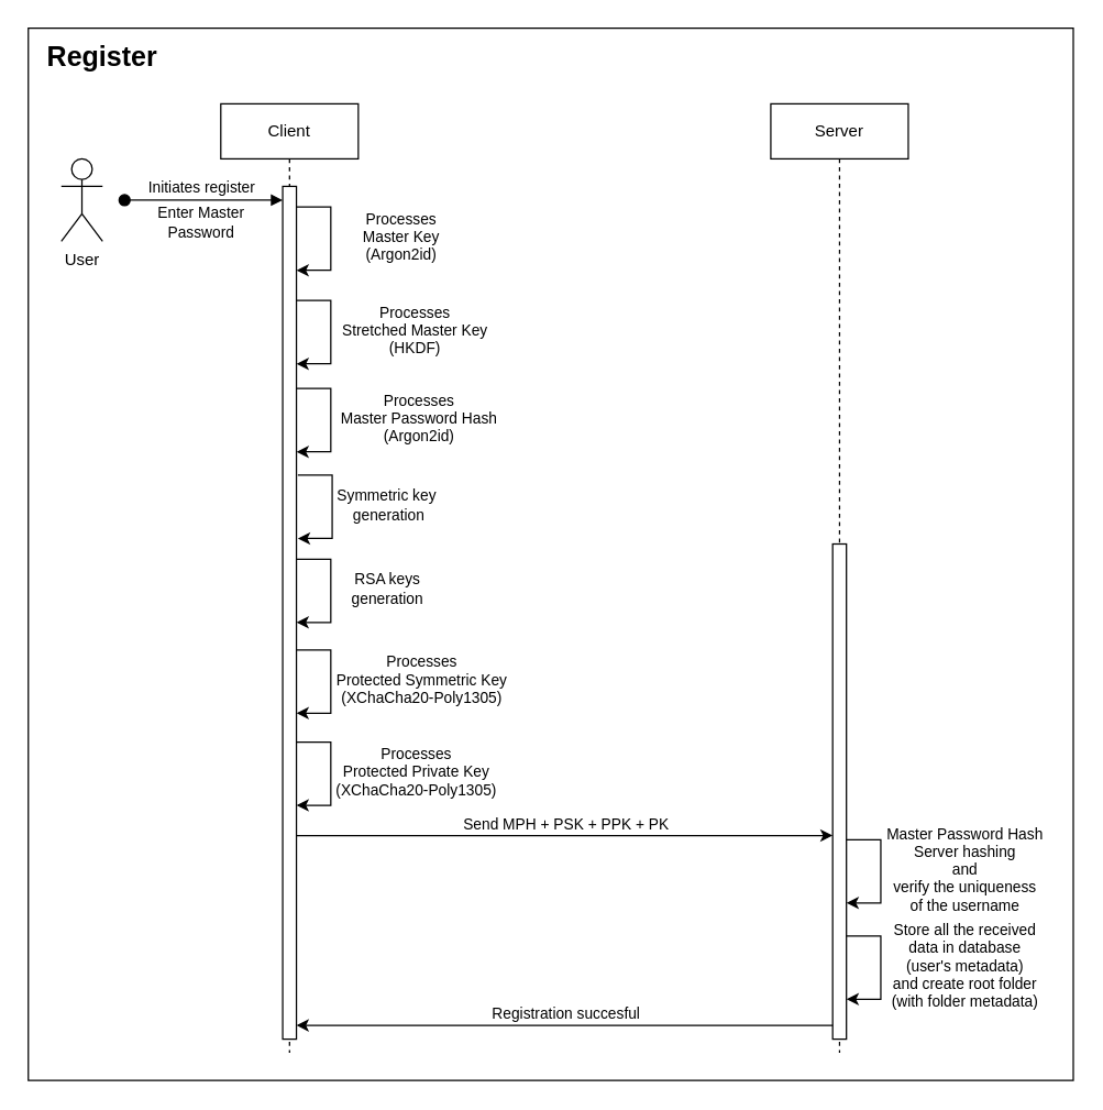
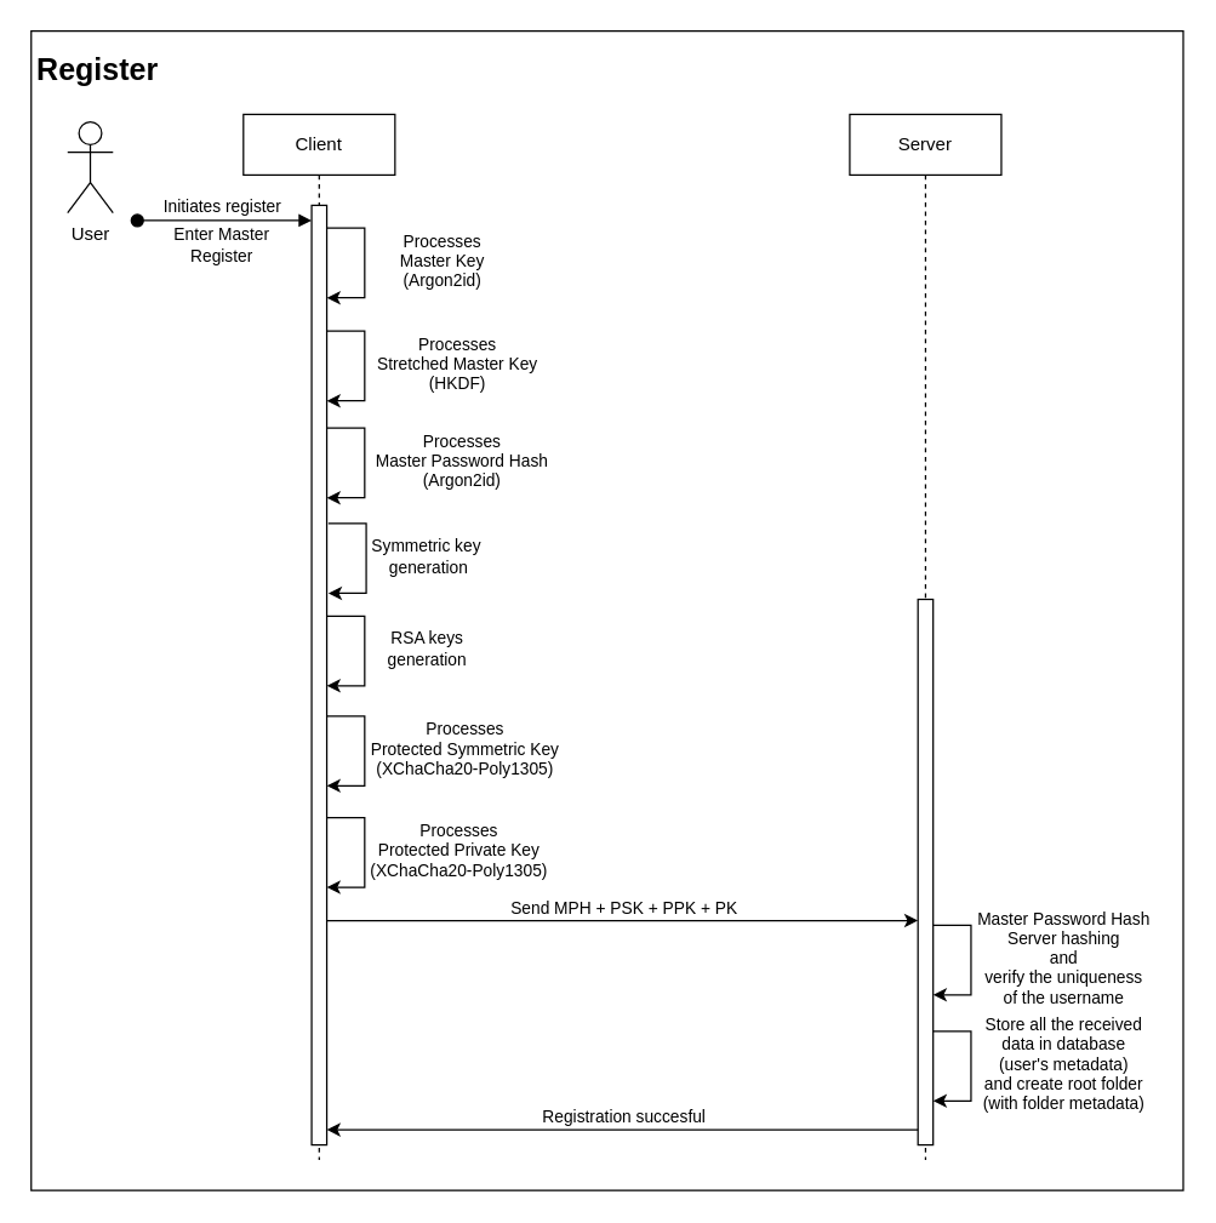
  <mxCell id="0" />
  <mxCell id="1" parent="0" />
  <mxCell id="2" value="" style="rounded=0;whiteSpace=wrap;html=1;fillColor=none;" parent="1" vertex="1"><mxGeometry x="20" y="20" width="760" height="765" as="geometry" /></mxCell>
  <mxCell id="3" value="Client" style="shape=umlLifeline;perimeter=lifelinePerimeter;whiteSpace=wrap;html=1;container=1;dropTarget=0;collapsible=0;recursiveResize=0;outlineConnect=0;portConstraint=eastwest;newEdgeStyle={&quot;edgeStyle&quot;:&quot;elbowEdgeStyle&quot;,&quot;elbow&quot;:&quot;vertical&quot;,&quot;curved&quot;:0,&quot;rounded&quot;:0};" parent="1" vertex="1"><mxGeometry x="160" y="75" width="100" height="690" as="geometry" /></mxCell>
  <mxCell id="4" value="Server" style="shape=umlLifeline;perimeter=lifelinePerimeter;whiteSpace=wrap;html=1;container=1;dropTarget=0;collapsible=0;recursiveResize=0;outlineConnect=0;portConstraint=eastwest;newEdgeStyle={&quot;edgeStyle&quot;:&quot;elbowEdgeStyle&quot;,&quot;elbow&quot;:&quot;vertical&quot;,&quot;curved&quot;:0,&quot;rounded&quot;:0};" parent="1" vertex="1"><mxGeometry x="560" y="75" width="100" height="690" as="geometry" /></mxCell>
  <mxCell id="5" value="" style="html=1;points=[[0,0,0,0,5],[0,1,0,0,-5],[1,0,0,0,5],[1,1,0,0,-5]];perimeter=orthogonalPerimeter;outlineConnect=0;targetShapes=umlLifeline;portConstraint=eastwest;newEdgeStyle={&quot;curved&quot;:0,&quot;rounded&quot;:0};" parent="4" vertex="1"><mxGeometry x="45" y="320" width="10" height="360" as="geometry" /></mxCell>
  <mxCell id="6" value="Initiates register" style="html=1;verticalAlign=bottom;startArrow=oval;startFill=1;endArrow=block;startSize=8;curved=0;rounded=0;" parent="1" edge="1"><mxGeometry y="61" width="60" relative="1" as="geometry"><mxPoint x="206.1" y="155" as="sourcePoint" /><mxPoint x="206.1" y="155" as="targetPoint" /><mxPoint x="-60" y="-10" as="offset" /></mxGeometry></mxCell>
  <mxCell id="7" value="" style="html=1;verticalAlign=bottom;startArrow=oval;startFill=1;endArrow=block;startSize=8;curved=0;rounded=0;" parent="1" target="8" edge="1"><mxGeometry width="60" relative="1" as="geometry"><mxPoint x="90" y="145" as="sourcePoint" /><mxPoint x="209" y="145" as="targetPoint" /></mxGeometry></mxCell>
  <mxCell id="8" value="" style="html=1;points=[[0,0,0,0,5],[0,1,0,0,-5],[1,0,0,0,5],[1,1,0,0,-5]];perimeter=orthogonalPerimeter;outlineConnect=0;targetShapes=umlLifeline;portConstraint=eastwest;newEdgeStyle={&quot;curved&quot;:0,&quot;rounded&quot;:0};" parent="1" vertex="1"><mxGeometry x="205" y="135" width="10" height="620" as="geometry" /></mxCell>
  <mxCell id="9" value="" style="endArrow=classic;html=1;rounded=0;" parent="1" edge="1"><mxGeometry width="50" height="50" relative="1" as="geometry"><mxPoint x="215" y="218" as="sourcePoint" /><mxPoint x="215" y="264" as="targetPoint" /><Array as="points"><mxPoint x="240" y="218" /><mxPoint x="240" y="234" /><mxPoint x="240" y="264" /></Array></mxGeometry></mxCell>
  <mxCell id="10" value="Processes&lt;br style=&quot;border-color: var(--border-color);&quot;&gt;Stretched Master Key&lt;br style=&quot;border-color: var(--border-color);&quot;&gt;(HKDF)" style="edgeLabel;html=1;align=center;verticalAlign=middle;resizable=0;points=[];" parent="9" vertex="1" connectable="0"><mxGeometry x="-0.018" y="1" relative="1" as="geometry"><mxPoint x="59" y="-1" as="offset" /></mxGeometry></mxCell>
  <mxCell id="11" value="" style="endArrow=classic;html=1;rounded=0;entryX=0;entryY=0;entryDx=0;entryDy=5;entryPerimeter=0;" parent="1" edge="1"><mxGeometry width="50" height="50" relative="1" as="geometry"><mxPoint x="215" y="607" as="sourcePoint" /><mxPoint x="605" y="607" as="targetPoint" /></mxGeometry></mxCell>
  <mxCell id="12" value="Send MPH + PSK + PPK + PK" style="edgeLabel;html=1;align=center;verticalAlign=middle;resizable=0;points=[];" parent="11" vertex="1" connectable="0"><mxGeometry x="-0.208" relative="1" as="geometry"><mxPoint x="41" y="-9" as="offset" /></mxGeometry></mxCell>
- <mxCell id="13" value="User" style="shape=umlActor;verticalLabelPosition=bottom;verticalAlign=top;html=1;" parent="1" vertex="1"><mxGeometry x="44" y="115" width="30" height="60" as="geometry" /></mxCell>
- <mxCell id="14" value="&lt;font style=&quot;font-size: 20px;&quot;&gt;&lt;b&gt;Register&lt;/b&gt;&lt;/font&gt;" style="text;html=1;strokeColor=none;fillColor=none;align=center;verticalAlign=middle;whiteSpace=wrap;rounded=0;" parent="1" vertex="1"><mxGeometry x="44" y="25" width="60" height="30" as="geometry" /></mxCell>
+ <mxCell id="13" value="User" style="shape=umlActor;verticalLabelPosition=bottom;verticalAlign=top;html=1;" parent="1" vertex="1"><mxGeometry x="44" y="80" width="30" height="60" as="geometry" /></mxCell>
+ <mxCell id="14" value="&lt;font style=&quot;font-size: 20px;&quot;&gt;&lt;b&gt;Register&lt;/b&gt;&lt;/font&gt;" style="text;html=1;strokeColor=none;fillColor=none;align=center;verticalAlign=middle;whiteSpace=wrap;rounded=0;" parent="1" vertex="1"><mxGeometry x="34" y="30" width="60" height="30" as="geometry" /></mxCell>
  <mxCell id="15" value="" style="endArrow=classic;html=1;rounded=0;" parent="1" edge="1"><mxGeometry width="50" height="50" relative="1" as="geometry"><mxPoint x="215" y="472" as="sourcePoint" /><mxPoint x="215" y="518" as="targetPoint" /><Array as="points"><mxPoint x="240" y="472" /><mxPoint x="240" y="488" /><mxPoint x="240" y="518" /></Array></mxGeometry></mxCell>
  <mxCell id="16" value="Processes&lt;br&gt;Protected Symmetric Key&lt;br&gt;(XChaCha20-Poly1305)" style="edgeLabel;html=1;align=center;verticalAlign=middle;resizable=0;points=[];" parent="15" vertex="1" connectable="0"><mxGeometry x="-0.018" y="1" relative="1" as="geometry"><mxPoint x="64" y="-1" as="offset" /></mxGeometry></mxCell>
  <mxCell id="17" value="" style="endArrow=classic;html=1;rounded=0;" parent="1" edge="1"><mxGeometry width="50" height="50" relative="1" as="geometry"><mxPoint x="215" y="539" as="sourcePoint" /><mxPoint x="215" y="585" as="targetPoint" /><Array as="points"><mxPoint x="240" y="539" /><mxPoint x="240" y="555" /><mxPoint x="240" y="585" /></Array></mxGeometry></mxCell>
  <mxCell id="18" value="Processes&lt;br&gt;Protected Private Key&lt;br&gt;(XChaCha20-Poly1305)" style="edgeLabel;html=1;align=center;verticalAlign=middle;resizable=0;points=[];" parent="17" vertex="1" connectable="0"><mxGeometry x="-0.018" y="1" relative="1" as="geometry"><mxPoint x="60" y="-1" as="offset" /></mxGeometry></mxCell>
  <mxCell id="19" value="" style="endArrow=classic;html=1;rounded=0;" parent="1" edge="1"><mxGeometry width="50" height="50" relative="1" as="geometry"><mxPoint x="215" y="406" as="sourcePoint" /><mxPoint x="215" y="452" as="targetPoint" /><Array as="points"><mxPoint x="240" y="406" /><mxPoint x="240" y="422" /><mxPoint x="240" y="452" /></Array></mxGeometry></mxCell>
  <mxCell id="20" value="RSA keys&lt;br&gt;generation" style="edgeLabel;html=1;align=center;verticalAlign=middle;resizable=0;points=[];" parent="19" vertex="1" connectable="0"><mxGeometry x="-0.018" y="1" relative="1" as="geometry"><mxPoint x="39" y="-1" as="offset" /></mxGeometry></mxCell>
  <mxCell id="21" value="" style="endArrow=classic;html=1;rounded=0;" parent="1" edge="1"><mxGeometry width="50" height="50" relative="1" as="geometry"><mxPoint x="615" y="610" as="sourcePoint" /><mxPoint x="615" y="656" as="targetPoint" /><Array as="points"><mxPoint x="640" y="610" /><mxPoint x="640" y="626" /><mxPoint x="640" y="656" /></Array></mxGeometry></mxCell>
  <mxCell id="22" value="Master Password Hash&lt;br&gt;Server hashing&lt;br&gt;and&lt;br&gt;verify the uniqueness&lt;br&gt;of the username" style="edgeLabel;html=1;align=center;verticalAlign=middle;resizable=0;points=[];" parent="21" vertex="1" connectable="0"><mxGeometry x="-0.018" y="1" relative="1" as="geometry"><mxPoint x="59" y="-1" as="offset" /></mxGeometry></mxCell>
  <mxCell id="23" value="" style="endArrow=classic;html=1;rounded=0;" parent="1" edge="1"><mxGeometry width="50" height="50" relative="1" as="geometry"><mxPoint x="615" y="680" as="sourcePoint" /><mxPoint x="615" y="726" as="targetPoint" /><Array as="points"><mxPoint x="640" y="680" /><mxPoint x="640" y="696" /><mxPoint x="640" y="726" /></Array></mxGeometry></mxCell>
  <mxCell id="24" value="Store all the received&lt;br&gt;data in database&lt;br&gt;(user's metadata)&lt;br&gt;and create root folder&lt;br&gt;(with folder metadata)" style="edgeLabel;html=1;align=center;verticalAlign=middle;resizable=0;points=[];" parent="23" vertex="1" connectable="0"><mxGeometry x="-0.018" y="1" relative="1" as="geometry"><mxPoint x="59" y="-1" as="offset" /></mxGeometry></mxCell>
- <mxCell id="25" value="&lt;font style=&quot;font-size: 11px;&quot;&gt;Enter Master Password&lt;/font&gt;" style="text;html=1;strokeColor=none;fillColor=none;align=center;verticalAlign=middle;whiteSpace=wrap;rounded=0;" parent="1" vertex="1"><mxGeometry x="96" y="146" width="100" height="30" as="geometry" /></mxCell>
+ <mxCell id="25" value="&lt;font style=&quot;font-size: 11px;&quot;&gt;Enter Master Register&lt;/font&gt;" style="text;html=1;strokeColor=none;fillColor=none;align=center;verticalAlign=middle;whiteSpace=wrap;rounded=0;" parent="1" vertex="1"><mxGeometry x="96" y="146" width="100" height="30" as="geometry" /></mxCell>
  <mxCell id="26" value="" style="endArrow=classic;html=1;rounded=0;" parent="1" edge="1"><mxGeometry width="50" height="50" relative="1" as="geometry"><mxPoint x="215" y="150" as="sourcePoint" /><mxPoint x="215" y="196" as="targetPoint" /><Array as="points"><mxPoint x="240" y="150" /><mxPoint x="240" y="166" /><mxPoint x="240" y="196" /></Array></mxGeometry></mxCell>
  <mxCell id="27" value="Processes&lt;br&gt;Master Key&lt;br&gt;(Argon2id)" style="edgeLabel;html=1;align=center;verticalAlign=middle;resizable=0;points=[];" parent="26" vertex="1" connectable="0"><mxGeometry x="-0.018" y="1" relative="1" as="geometry"><mxPoint x="49" y="-1" as="offset" /></mxGeometry></mxCell>
  <mxCell id="28" value="" style="endArrow=classic;html=1;rounded=0;" parent="1" edge="1"><mxGeometry width="50" height="50" relative="1" as="geometry"><mxPoint x="215" y="282" as="sourcePoint" /><mxPoint x="215" y="328" as="targetPoint" /><Array as="points"><mxPoint x="240" y="282" /><mxPoint x="240" y="298" /><mxPoint x="240" y="328" /></Array></mxGeometry></mxCell>
  <mxCell id="29" value="&lt;div&gt;Processes&lt;/div&gt;&lt;div&gt;Master Password Hash&lt;/div&gt;&lt;div&gt;(Argon2id)&lt;/div&gt;" style="edgeLabel;html=1;align=center;verticalAlign=middle;resizable=0;points=[];" parent="28" vertex="1" connectable="0"><mxGeometry x="-0.018" y="1" relative="1" as="geometry"><mxPoint x="62" y="-1" as="offset" /></mxGeometry></mxCell>
  <mxCell id="30" value="" style="endArrow=none;html=1;rounded=0;entryX=0;entryY=0;entryDx=0;entryDy=5;entryPerimeter=0;startArrow=classic;startFill=1;endFill=0;" parent="1" edge="1"><mxGeometry width="50" height="50" relative="1" as="geometry"><mxPoint x="215" y="745" as="sourcePoint" /><mxPoint x="605" y="745" as="targetPoint" /></mxGeometry></mxCell>
  <mxCell id="31" value="Registration succesful" style="edgeLabel;html=1;align=center;verticalAlign=middle;resizable=0;points=[];" parent="30" vertex="1" connectable="0"><mxGeometry x="-0.208" relative="1" as="geometry"><mxPoint x="41" y="-9" as="offset" /></mxGeometry></mxCell>
  <mxCell id="32" value="" style="endArrow=classic;html=1;rounded=0;" edge="1" parent="1"><mxGeometry width="50" height="50" relative="1" as="geometry"><mxPoint x="216" y="345" as="sourcePoint" /><mxPoint x="216" y="391" as="targetPoint" /><Array as="points"><mxPoint x="241" y="345" /><mxPoint x="241" y="361" /><mxPoint x="241" y="391" /></Array></mxGeometry></mxCell>
  <mxCell id="33" value="Symmetric key&amp;nbsp;&lt;br&gt;generation" style="edgeLabel;html=1;align=center;verticalAlign=middle;resizable=0;points=[];" vertex="1" connectable="0" parent="32"><mxGeometry x="-0.018" y="1" relative="1" as="geometry"><mxPoint x="39" y="-1" as="offset" /></mxGeometry></mxCell>
